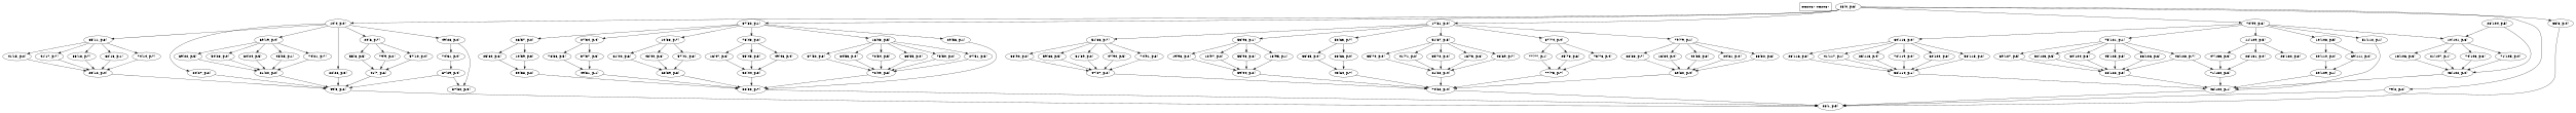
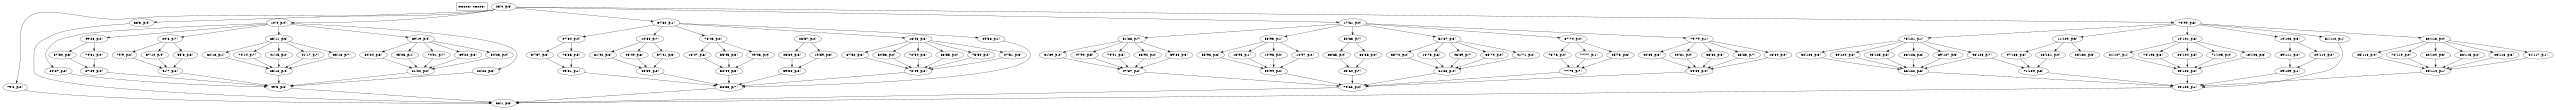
  digraph {
    n1 [label="D=2067 T=2067" shape=box]
    n2 [label="23(0, p:6)"]
    n3 [label="79(2, p:2)"]
    n4 [label="33(3, p:4)"]
    n5 [label="10(4, p:0)"]
    n6 [label="37(32, p:1)"]
    n7 [label="17(61, p:0)"]
    n8 [label="70(99, p:6)"]
    n9 [label="38(1, p:5)"]
    n10 [label="20(6, p:7)"]
    n11 [label="65(11, p:3)"]
    n12 [label="69(19, p:4)"]
    n13 [label="22(26, p:5)"]
    n14 [label="64(27, p:2)"]
    n15 [label="49(28, p:2)"]
    n16 [label="27(34, p:4)"]
    n17 [label="10(38, p:7)"]
    n18 [label="76(43, p:2)"]
    n19 [label="16(48, p:5)"]
    n20 [label="29(56, p:1)"]
    n21 [label="26(57, p:2)"]
    n22 [label="52(63, p:7)"]
    n23 [label="51(67, p:5)"]
    n24 [label="37(74, p:4)"]
    n25 [label="79(79, p:1)"]
    n26 [label="51(86, p:7)"]
    n27 [label="53(93, p:1)"]
    n28 [label="10(101, p:6)"]
    n29 [label="10(108, p:5)"]
    n30 [label="51(112, p:1)"]
    n31 [label="60(113, p:0)"]
    n32 [label="75(121, p:1)"]
    n33 [label="11(129, p:5)"]
    n34 [label="55(8, p:5)"]
    n35 [label="79(9, p:2)"]
    n36 [label="57(10, p:4)"]
    n37 [label="62(13, p:1)"]
    n38 [label="74(14, p:7)"]
    n39 [label="41(15, p:2)"]
    n40 [label="41(17, p:7)"]
    n41 [label="33(18, p:7)"]
    n42 [label="74(21, p:7)"]
    n43 [label="69(22, p:5)"]
    n44 [label="54(23, p:0)"]
    n45 [label="64(24, p:5)"]
    n46 [label="45(25, p:1)"]
    n47 [label="49(5, p:6)"]
    n48 [label="37(30, p:5)"]
    n49 [label="74(31, p:0)"]
    n50 [label="41(7, p:6)"]
    n51 [label="25(12, p:4)"]
    n52 [label="21(20, p:0)"]
    n53 [label="67(29, p:4)"]
    n54 [label="76(36, p:5)"]
    n55 [label="37(37, p:3)"]
    n56 [label="48(40, p:6)"]
    n57 [label="57(41, p:3)"]
    n58 [label="61(42, p:6)"]
    n59 [label="55(45, p:5)"]
    n60 [label="49(46, p:4)"]
    n61 [label="16(47, p:6)"]
    n62 [label="75(50, p:2)"]
    n63 [label="27(51, p:5)"]
    n64 [label="67(52, p:3)"]
    n65 [label="64(53, p:0)"]
    n66 [label="72(54, p:5)"]
    n67 [label="63(55, p:0)"]
    n68 [label="36(33, p:7)"]
    n69 [label="10(59, p:3)"]
    n70 [label="25(60, p:6)"]
    n71 [label="49(31, p:1)"]
    n72 [label="63(39, p:3)"]
    n73 [label="52(44, p:5)"]
    n74 [label="72(49, p:3)"]
    n75 [label="59(58, p:2)"]
    n76 [label="33(65, p:0)"]
    n77 [label="33(66, p:0)"]
    n78 [label="46(69, p:7)"]
    n79 [label="35(70, p:0)"]
    n80 [label="41(71, p:2)"]
    n81 [label="35(72, p:2)"]
    n82 [label="16(73, p:6)"]
    n83 [label="73(76, p:4)"]
    n84 [label="77(77, p:1)"]
    n85 [label="25(78, p:6)"]
    n86 [label="20(81, p:0)"]
    n87 [label="38(82, p:6)"]
    n88 [label="68(83, p:7)"]
    n89 [label="16(84, p:0)"]
    n90 [label="42(85, p:3)"]
    n91 [label="59(88, p:5)"]
    n92 [label="31(89, p:2)"]
    n93 [label="47(90, p:5)"]
    n94 [label="74(91, p:3)"]
    n95 [label="38(92, p:2)"]
    n96 [label="13(95, p:1)"]
    n97 [label="19(96, p:2)"]
    n98 [label="12(97, p:2)"]
    n99 [label="55(98, p:6)"]
    n100 [label="74(62, p:4)"]
    n101 [label="43(64, p:7)"]
    n102 [label="61(68, p:4)"]
    n103 [label="77(75, p:7)"]
    n104 [label="69(80, p:4)"]
    n105 [label="47(87, p:2)"]
    n106 [label="59(94, p:2)"]
    n107 [label="74(103, p:3)"]
    n108 [label="28(104, p:5)"]
    n109 [label="71(105, p:4)"]
    n110 [label="13(106, p:3)"]
    n111 [label="21(107, p:1)"]
    n112 [label="20(110, p:2)"]
    n113 [label="69(111, p:2)"]
    n114 [label="48(100, p:1)"]
    n115 [label="58(115, p:2)"]
    n116 [label="23(116, p:3)"]
    n117 [label="41(117, p:1)"]
    n118 [label="25(118, p:4)"]
    n119 [label="72(119, p:0)"]
    n120 [label="62(120, p:3)"]
    n121 [label="32(123, p:5)"]
    n122 [label="60(124, p:3)"]
    n123 [label="45(125, p:5)"]
    n124 [label="36(126, p:6)"]
    n125 [label="69(127, p:5)"]
    n126 [label="48(128, p:7)"]
    n127 [label="28(131, p:0)"]
    n128 [label="23(132, p:3)"]
    n129 [label="47(133, p:3)"]
    n130 [label="43(102, p:0)"]
    n131 [label="29(109, p:1)"]
    n132 [label="58(114, p:1)"]
    n133 [label="66(122, p:3)"]
    n134 [label="71(130, p:3)"]
    n2 -> n3
    n2 -> n4
    n2 -> n5
    n2 -> n6
    n2 -> n7
    n2 -> n8
    n3 -> n9
    n4 -> n9
    n5 -> n10
    n5 -> n11
    n5 -> n12
    n5 -> n13
    n5 -> n14
    n5 -> n15
    n6 -> n16
    n6 -> n17
    n6 -> n18
    n6 -> n19
    n6 -> n20
-   n6 -> n21
    n7 -> n22
    n7 -> n23
    n7 -> n24
    n7 -> n25
    n7 -> n26
    n7 -> n27
    n8 -> n28
    n8 -> n29
    n8 -> n30
    n8 -> n31
    n8 -> n32
    n8 -> n33
    n10 -> n34
    n10 -> n35
    n10 -> n36
    n11 -> n37
    n11 -> n38
    n11 -> n39
    n11 -> n40
    n11 -> n41
    n12 -> n42
    n12 -> n43
    n12 -> n44
    n12 -> n45
    n12 -> n46
    n13 -> n47
    n14 -> n47
    n15 -> n48
    n15 -> n49
    n16 -> n54
    n16 -> n55
    n17 -> n56
    n17 -> n57
    n17 -> n58
    n18 -> n59
    n18 -> n60
    n18 -> n61
    n19 -> n62
    n19 -> n63
    n19 -> n64
    n19 -> n65
    n19 -> n66
    n19 -> n67
    n20 -> n68
    n21 -> n69
    n21 -> n70
    n22 -> n76
    n22 -> n77
    n23 -> n78
    n23 -> n79
    n23 -> n80
    n23 -> n81
    n23 -> n82
    n24 -> n83
    n24 -> n84
    n24 -> n85
    n25 -> n86
    n25 -> n87
    n25 -> n88
    n25 -> n89
    n25 -> n90
    n26 -> n91
    n26 -> n92
    n26 -> n93
    n26 -> n94
    n26 -> n95
    n27 -> n96
    n27 -> n97
    n27 -> n98
    n27 -> n99
    n28 -> n107
-   n108 -> n28
+   n28 -> n108
    n28 -> n109
    n28 -> n110
    n28 -> n111
    n29 -> n112
    n29 -> n113
    n30 -> n114
    n31 -> n115
    n31 -> n116
    n31 -> n117
    n31 -> n118
    n31 -> n119
    n31 -> n120
    n32 -> n121
    n32 -> n122
    n32 -> n123
    n32 -> n124
    n32 -> n125
    n32 -> n126
    n33 -> n127
    n33 -> n128
    n33 -> n129
    n34 -> n50
    n35 -> n50
    n36 -> n50
    n37 -> n51
    n38 -> n51
    n39 -> n51
    n40 -> n51
    n41 -> n51
    n42 -> n52
    n43 -> n52
    n44 -> n52
    n45 -> n52
    n46 -> n52
    n47 -> n9
-   n53 -> n48
+   n48 -> n53
    n49 -> n53
    n50 -> n47
    n51 -> n47
    n52 -> n47
    n53 -> n47
    n54 -> n71
    n55 -> n71
    n56 -> n72
    n57 -> n72
    n58 -> n72
    n59 -> n73
    n60 -> n73
    n61 -> n73
    n62 -> n74
    n63 -> n74
    n64 -> n74
    n65 -> n74
    n66 -> n74
    n67 -> n74
    n68 -> n9
    n69 -> n75
    n70 -> n75
    n71 -> n68
    n72 -> n68
    n73 -> n68
    n74 -> n68
    n75 -> n68
    n76 -> n101
    n77 -> n101
    n78 -> n102
    n79 -> n102
    n80 -> n102
    n81 -> n102
    n82 -> n102
    n83 -> n103
    n84 -> n103
    n85 -> n103
    n86 -> n104
    n87 -> n104
    n88 -> n104
    n89 -> n104
    n90 -> n104
    n91 -> n105
    n92 -> n105
    n93 -> n105
    n94 -> n105
    n95 -> n105
    n96 -> n106
    n97 -> n106
    n98 -> n106
    n99 -> n106
    n100 -> n9
    n101 -> n100
    n102 -> n100
    n103 -> n100
    n104 -> n100
    n105 -> n100
    n106 -> n100
    n107 -> n130
    n108 -> n130
    n109 -> n130
    n110 -> n130
    n111 -> n130
    n112 -> n131
    n113 -> n131
    n114 -> n9
    n115 -> n132
    n116 -> n132
    n117 -> n132
    n118 -> n132
    n119 -> n132
    n120 -> n132
    n121 -> n133
    n122 -> n133
    n123 -> n133
    n124 -> n133
    n125 -> n133
    n126 -> n133
    n126 -> n134
    n127 -> n134
    n129 -> n134
    n130 -> n114
    n131 -> n114
    n132 -> n114
    n133 -> n114
    n134 -> n114
  }
